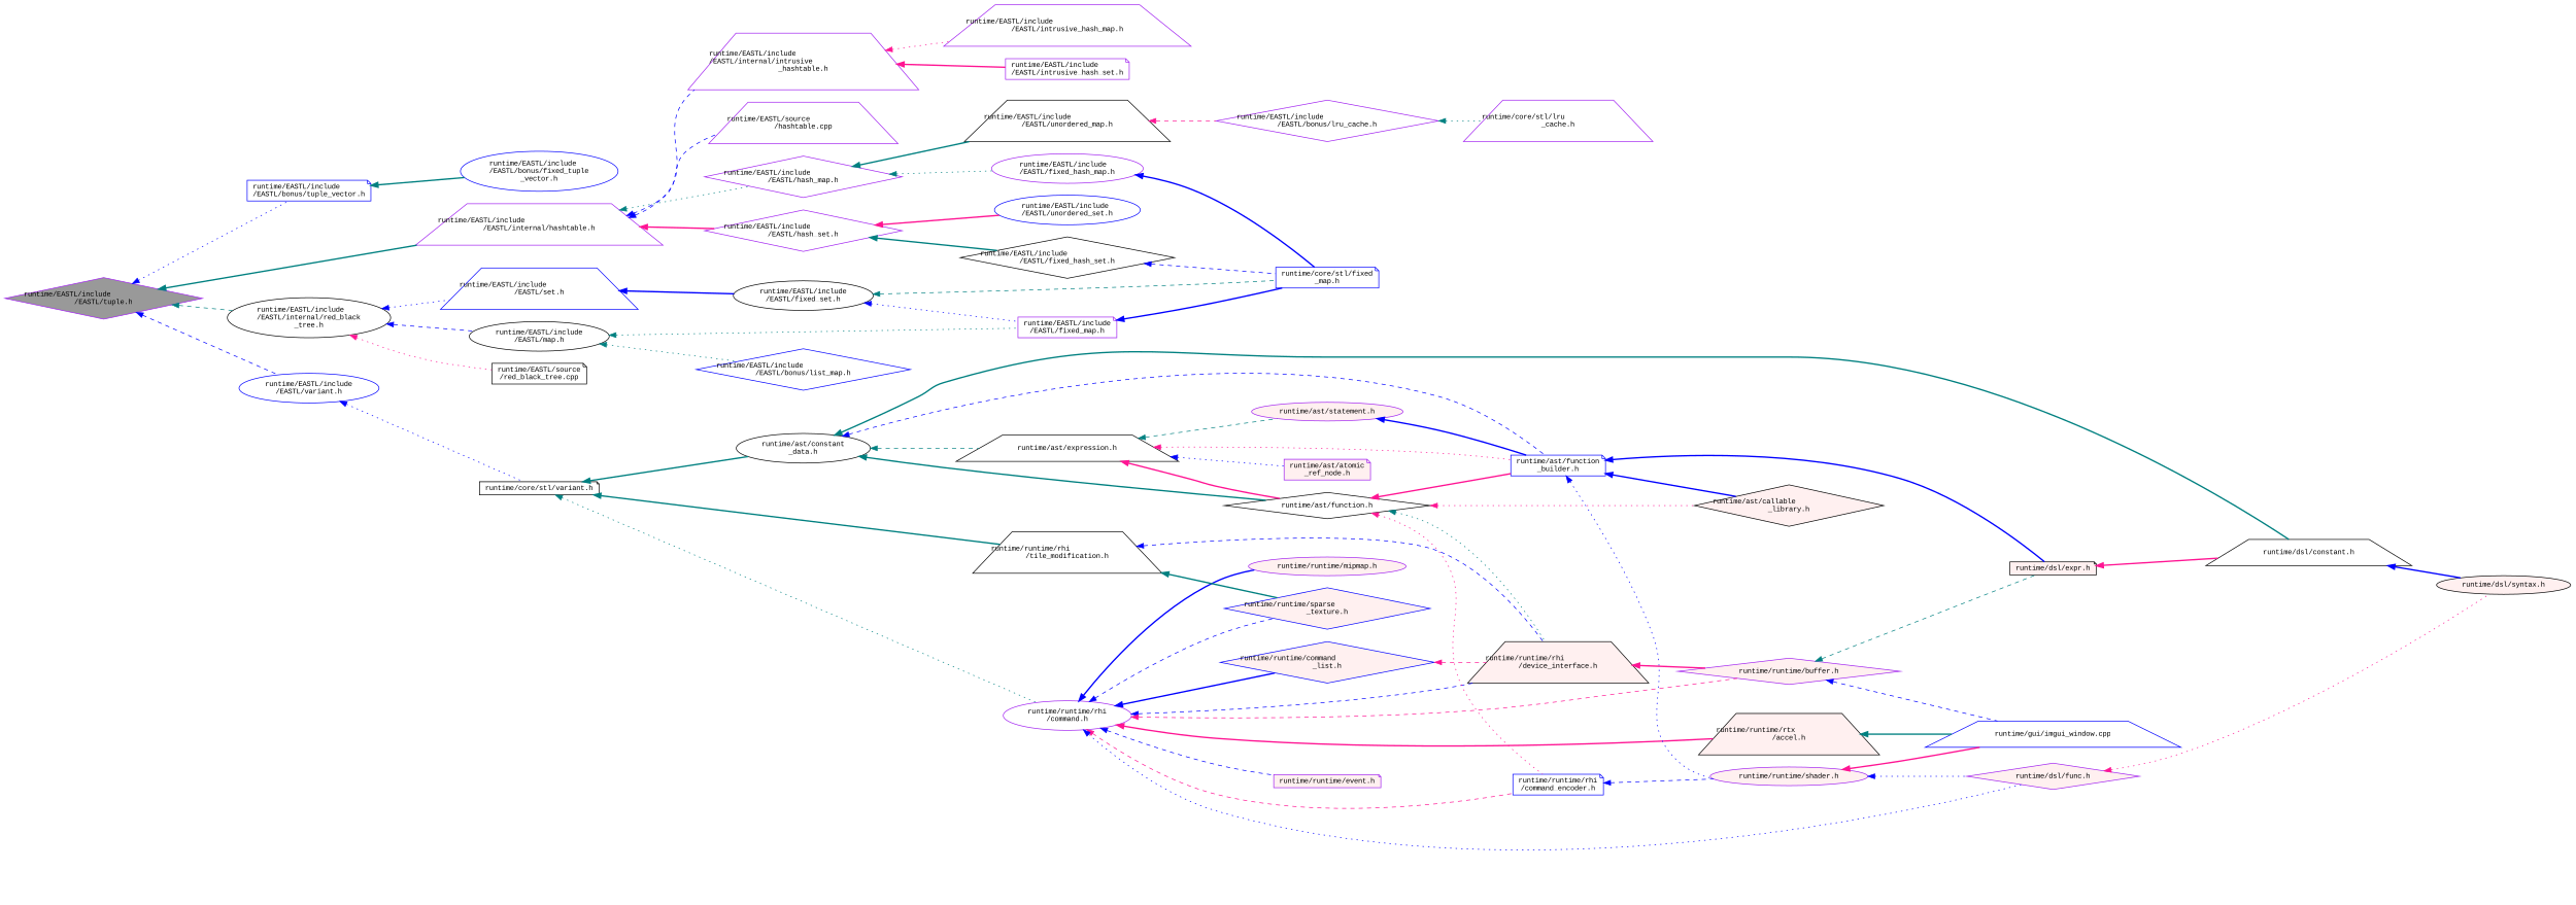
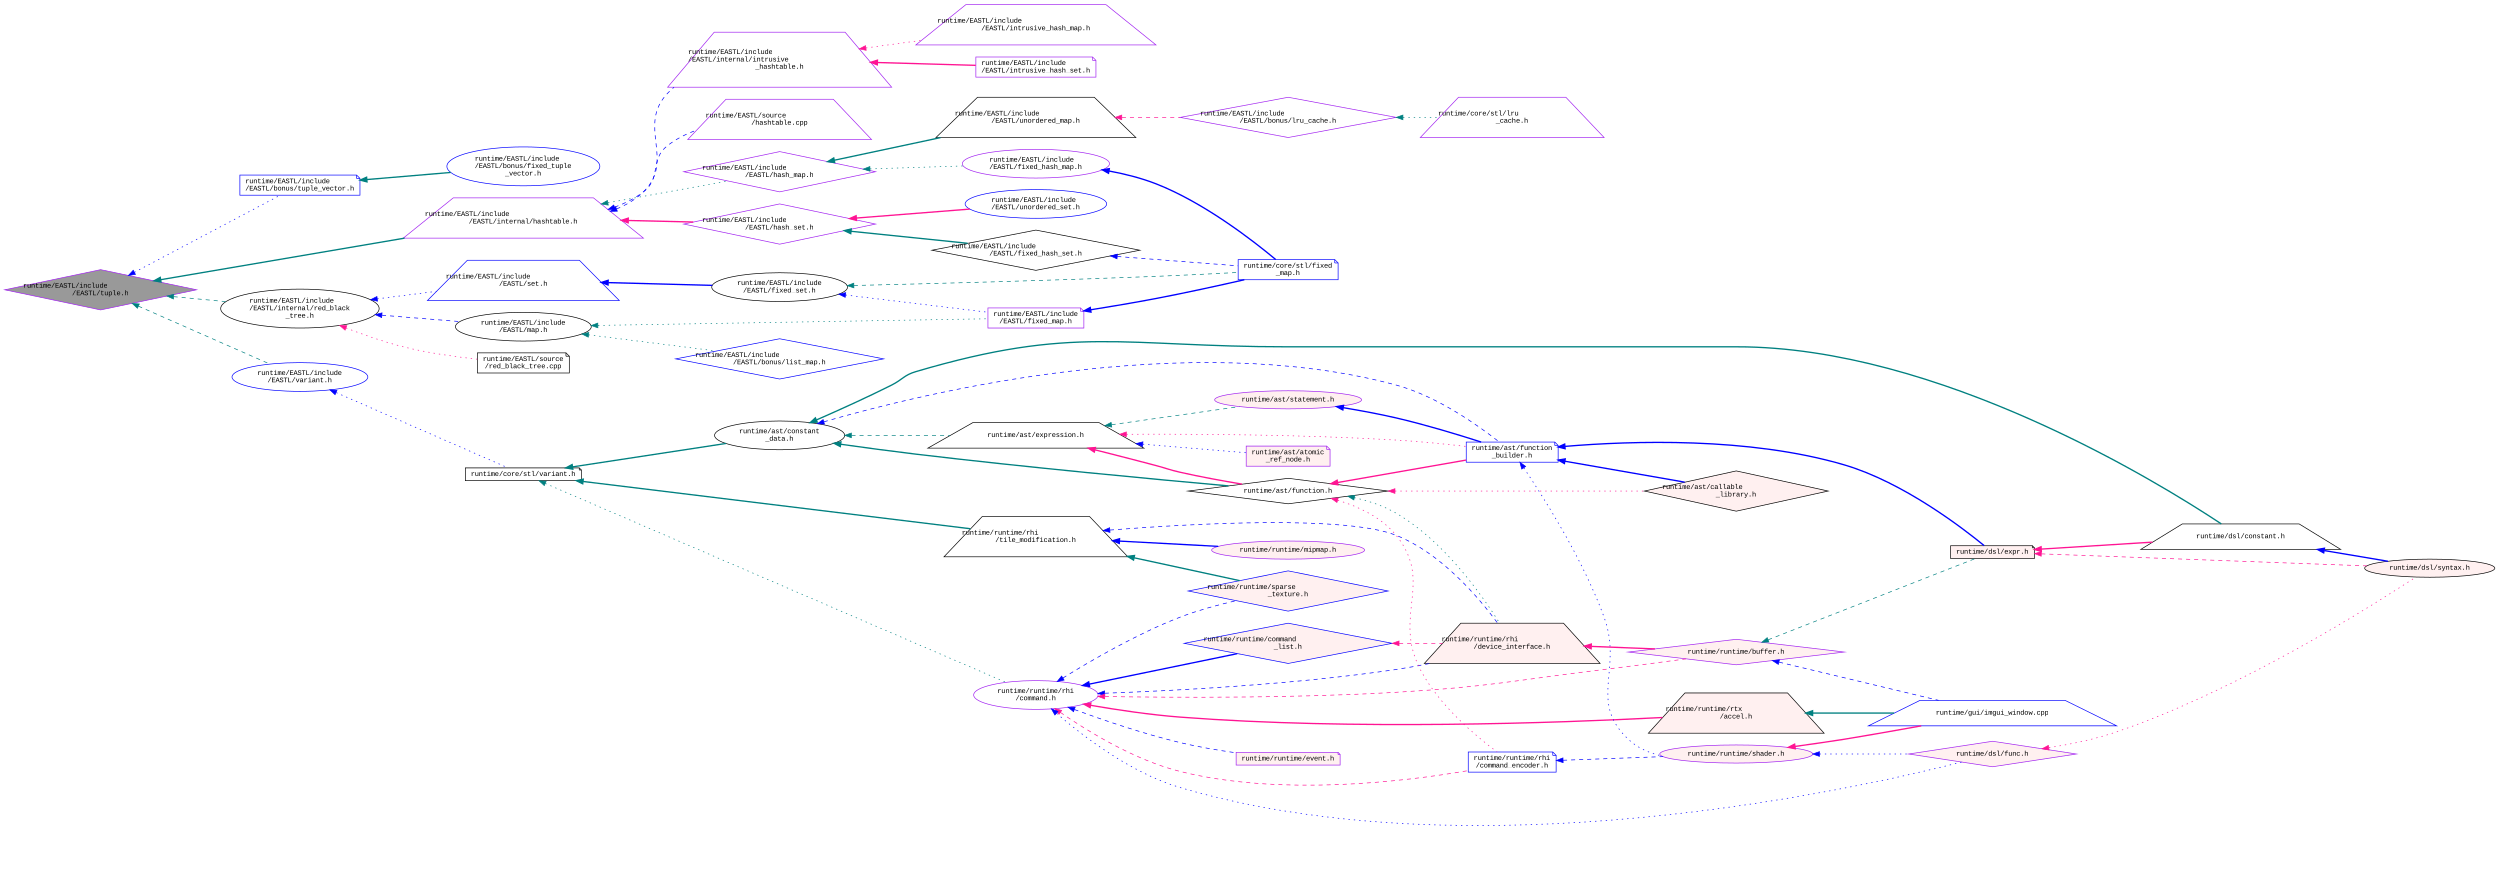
  digraph {
    fontname="Liberation Mono"
    rankdir=LR
    node [color=purple fillcolor=white fontname="Liberation Mono" fontsize=10 shape=trapezium style=filled]
    edge [color=blue dir=back fontname="Liberation Mono" fontsize=10 labelfontname=Helvetica labelfontsize=10 style=bold]
    n1 [fillcolor=grey60 fontcolor=black height=0.2 label="runtime/EASTL/include\l/EASTL/tuple.h" shape=diamond width=0.4]
    n2 [color=blue height=0.2 label="runtime/EASTL/include\l/EASTL/bonus/tuple_vector.h" shape=note width=0.4]
    n3 [height=0.2 label="runtime/EASTL/include\l/EASTL/internal/hashtable.h" width=0.4]
    n4 [color=black height=0.2 label="runtime/EASTL/include\l/EASTL/internal/red_black\l_tree.h" shape=ellipse width=0.4]
    n5 [color=blue height=0.2 label="runtime/EASTL/include\l/EASTL/variant.h" shape=ellipse width=0.4]
    n6 [color=blue height=0.2 label="runtime/EASTL/include\l/EASTL/bonus/fixed_tuple\l_vector.h" shape=ellipse width=0.4]
    n7 [height=0.2 label="runtime/EASTL/include\l/EASTL/hash_map.h" shape=diamond width=0.4]
    n8 [height=0.2 label="runtime/EASTL/include\l/EASTL/hash_set.h" shape=diamond width=0.4]
    n9 [height=0.2 label="runtime/EASTL/include\l/EASTL/internal/intrusive\l_hashtable.h" width=0.4]
    n10 [height=0.2 label="runtime/EASTL/source\l/hashtable.cpp" width=0.4]
    n11 [color=black height=0.2 label="runtime/EASTL/include\l/EASTL/map.h" shape=ellipse width=0.4]
    n12 [color=blue height=0.2 label="runtime/EASTL/include\l/EASTL/set.h" width=0.4]
    n13 [color=black height=0.2 label="runtime/EASTL/source\l/red_black_tree.cpp" shape=note width=0.4]
    n14 [color=black height=0.2 label="runtime/core/stl/variant.h" shape=note width=0.4]
    n15 [height=0.2 label="runtime/EASTL/include\l/EASTL/fixed_hash_map.h" shape=ellipse width=0.4]
    n16 [color=black height=0.2 label="runtime/EASTL/include\l/EASTL/unordered_map.h" width=0.4]
    n17 [color=black height=0.2 label="runtime/EASTL/include\l/EASTL/fixed_hash_set.h" shape=diamond width=0.4]
    n18 [color=blue height=0.2 label="runtime/EASTL/include\l/EASTL/unordered_set.h" shape=ellipse width=0.4]
    n19 [height=0.2 label="runtime/EASTL/include\l/EASTL/intrusive_hash_map.h" width=0.4]
    n20 [height=0.2 label="runtime/EASTL/include\l/EASTL/intrusive_hash_set.h" shape=note width=0.4]
    n21 [color=blue height=0.2 label="runtime/core/stl/fixed\l_map.h" shape=note width=0.4]
    n22 [height=0.2 label="runtime/EASTL/include\l/EASTL/bonus/lru_cache.h" shape=diamond width=0.4]
    n23 [height=0.2 label="runtime/core/stl/lru\l_cache.h" width=0.4]
    n24 [color=blue height=0.2 label="runtime/EASTL/include\l/EASTL/bonus/list_map.h" shape=diamond width=0.4]
    n25 [height=0.2 label="runtime/EASTL/include\l/EASTL/fixed_map.h" shape=note width=0.4]
    n26 [color=black height=0.2 label="runtime/EASTL/include\l/EASTL/fixed_set.h" shape=ellipse width=0.4]
    n27 [color=blue height=0.2 label="runtime/gui/imgui_window.cpp" width=0.4]
    n28 [color=black height=0.2 label="runtime/ast/constant\l_data.h" shape=ellipse width=0.4]
    n29 [height=0.2 label="runtime/runtime/rhi\l/command.h" shape=ellipse width=0.4]
    n30 [color=black height=0.2 label="runtime/runtime/rhi\l/tile_modification.h" width=0.4]
    n31 [color=black height=0.2 label="runtime/ast/expression.h" width=0.4]
    n32 [color=black height=0.2 label="runtime/ast/function.h" shape=diamond width=0.4]
    n33 [color=blue height=0.2 label="runtime/ast/function\l_builder.h" shape=note width=0.4]
    n34 [color=black height=0.2 label="runtime/dsl/constant.h" width=0.4]
    n35 [color=blue height=0.2 label="runtime/runtime/rhi\l/command_encoder.h" shape=note width=0.4]
    n36 [color=black fillcolor="#FFF0F0" height=0.2 label="runtime/runtime/rhi\l/device_interface.h" width=0.4]
    n37 [fillcolor="#FFF0F0" height=0.2 label="runtime/dsl/func.h" shape=diamond width=0.4]
    n38 [fillcolor="#FFF0F0" height=0.2 label="runtime/runtime/buffer.h" shape=diamond width=0.4]
    n39 [color=blue fillcolor="#FFF0F0" height=0.2 label="runtime/runtime/command\l_list.h" shape=diamond width=0.4]
    n40 [fillcolor="#FFF0F0" height=0.2 label="runtime/runtime/event.h" shape=note width=0.4]
    n41 [fillcolor="#FFF0F0" height=0.2 label="runtime/runtime/mipmap.h" shape=ellipse width=0.4]
    n42 [color=black fillcolor="#FFF0F0" height=0.2 label="runtime/runtime/rtx\l/accel.h" width=0.4]
    n43 [color=blue fillcolor="#FFF0F0" height=0.2 label="runtime/runtime/sparse\l_texture.h" shape=diamond width=0.4]
    n44 [fillcolor="#FFF0F0" height=0.2 label="runtime/ast/atomic\l_ref_node.h" shape=note width=0.4]
    n45 [fillcolor="#FFF0F0" height=0.2 label="runtime/ast/statement.h" shape=ellipse width=0.4]
    n46 [color=black fillcolor="#FFF0F0" height=0.2 label="runtime/ast/callable\l_library.h" shape=diamond width=0.4]
    n47 [color=black fillcolor="#FFF0F0" height=0.2 label="runtime/dsl/expr.h" shape=note width=0.4]
    n48 [fillcolor="#FFF0F0" height=0.2 label="runtime/runtime/shader.h" shape=ellipse width=0.4]
    n49 [color=black fillcolor="#FFF0F0" height=0.2 label="runtime/dsl/syntax.h" shape=ellipse width=0.4]
    n1 -> n2 [style=dotted]
    n1 -> n3 [color=teal]
    n1 -> n4 [color=teal style=dashed]
-   n1 -> n5 [style=dashed]
+   n1 -> n5 [color=teal style=dashed]
    n2 -> n6 [color=teal]
    n3 -> n7 [color=teal style=dotted]
    n3 -> n8 [color=deeppink]
    n3 -> n9 [style=dashed]
    n3 -> n10 [style=dashed]
    n4 -> n11 [style=dashed]
    n4 -> n12 [style=dotted]
    n4 -> n13 [color=deeppink style=dotted]
    n5 -> n14 [style=dotted]
    n7 -> n15 [color=teal style=dotted]
    n7 -> n16 [color=teal]
    n8 -> n17 [color=teal]
    n8 -> n18 [color=deeppink]
    n9 -> n19 [color=deeppink style=dotted]
    n9 -> n20 [color=deeppink]
    n11 -> n24 [color=teal style=dotted]
    n11 -> n25 [color=teal style=dotted]
    n12 -> n26
    n14 -> n28 [color=teal]
    n14 -> n29 [color=teal style=dotted]
    n14 -> n30 [color=teal]
    n15 -> n21
    n16 -> n22 [color=deeppink style=dashed]
    n17 -> n21 [style=dashed]
    n22 -> n23 [color=teal style=dotted]
    n25 -> n21
    n26 -> n21 [color=teal style=dashed]
    n26 -> n25 [style=dotted]
    n28 -> n31 [color=teal style=dashed]
    n28 -> n32 [color=teal]
    n28 -> n33 [style=dashed]
    n28 -> n34 [color=teal]
    n29 -> n35 [color=deeppink style=dashed]
    n29 -> n36 [style=dashed]
    n29 -> n37 [style=dotted]
    n29 -> n38 [color=deeppink style=dashed]
    n29 -> n39
    n29 -> n40 [style=dashed]
-   n29 -> n41
+   n30 -> n41
    n29 -> n42 [color=deeppink]
    n29 -> n43 [style=dashed]
    n30 -> n36 [style=dashed]
    n30 -> n43 [color=teal]
    n31 -> n32 [color=deeppink]
    n31 -> n33 [color=deeppink style=dotted]
    n31 -> n44 [style=dotted]
    n31 -> n45 [color=teal style=dashed]
    n32 -> n33 [color=deeppink]
    n32 -> n35 [color=deeppink style=dotted]
    n32 -> n36 [color=teal style=dotted]
    n32 -> n46 [color=deeppink style=dotted]
    n33 -> n46
    n33 -> n47
    n33 -> n48 [style=dotted]
    n34 -> n49
    n35 -> n48 [style=dashed]
    n36 -> n38 [color=deeppink]
    n37 -> n49 [color=deeppink style=dotted]
    n38 -> n27 [style=dashed]
    n38 -> n47 [color=teal style=dashed]
    n39 -> n36 [color=deeppink style=dashed]
    n42 -> n27 [color=teal]
    n45 -> n33
    n47 -> n34 [color=deeppink]
+   n47 -> n49 [color=deeppink style=dashed]
    n48 -> n27 [color=deeppink]
    n48 -> n37 [style=dotted]
  }
